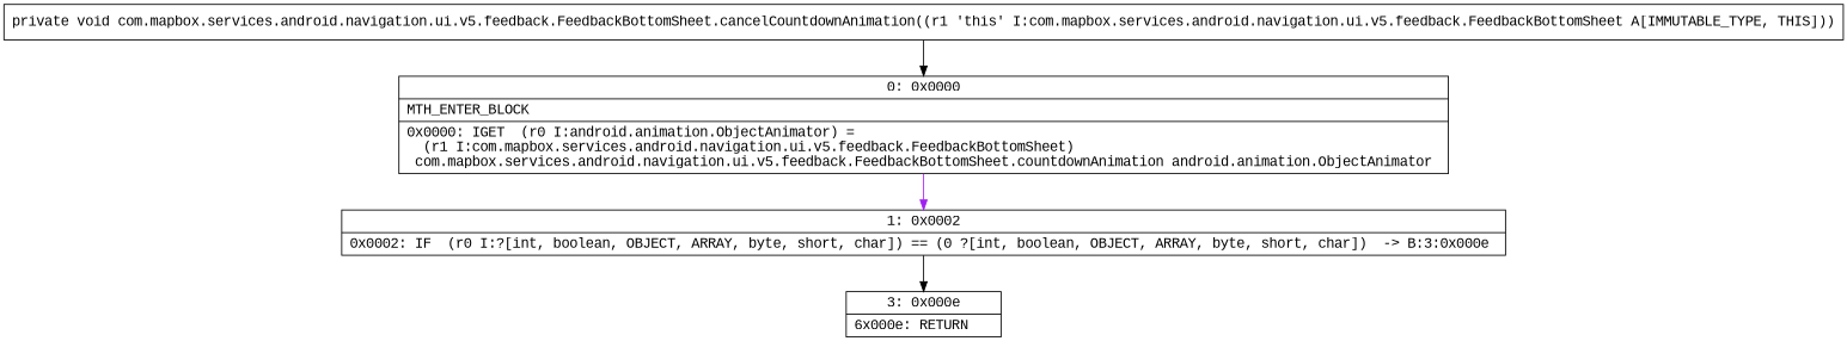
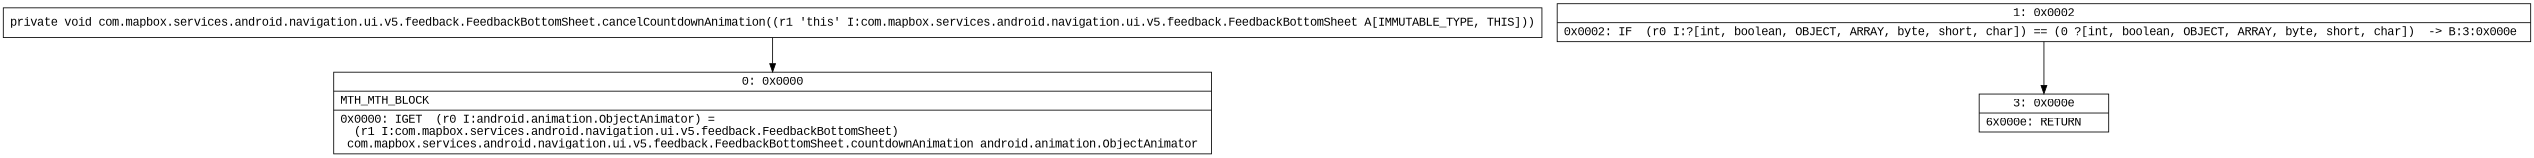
  digraph {
    fontname="Liberation Mono"
    node [fontname="Liberation Mono" shape=record]
    edge [color=black fontname="Liberation Mono"]
-   n1 [label="{0\:\ 0x0000|MTH_ENTER_BLOCK\l|0x0000: IGET  (r0 I:android.animation.ObjectAnimator) = \l  (r1 I:com.mapbox.services.android.navigation.ui.v5.feedback.FeedbackBottomSheet)\l com.mapbox.services.android.navigation.ui.v5.feedback.FeedbackBottomSheet.countdownAnimation android.animation.ObjectAnimator \l}"]
+   n1 [label="{0\:\ 0x0000|MTH_MTH_BLOCK\l|0x0000: IGET  (r0 I:android.animation.ObjectAnimator) = \l  (r1 I:com.mapbox.services.android.navigation.ui.v5.feedback.FeedbackBottomSheet)\l com.mapbox.services.android.navigation.ui.v5.feedback.FeedbackBottomSheet.countdownAnimation android.animation.ObjectAnimator \l}"]
    n2 [label="{1\:\ 0x0002|0x0002: IF  (r0 I:?[int, boolean, OBJECT, ARRAY, byte, short, char]) == (0 ?[int, boolean, OBJECT, ARRAY, byte, short, char])  \-\> B:3:0x000e \l}"]
    n3 [label="{3\:\ 0x000e|6x000e: RETURN   \l}"]
    n4 [label="{private void com.mapbox.services.android.navigation.ui.v5.feedback.FeedbackBottomSheet.cancelCountdownAnimation((r1 'this' I:com.mapbox.services.android.navigation.ui.v5.feedback.FeedbackBottomSheet A[IMMUTABLE_TYPE, THIS])) }"]
-   n1 -> n2 [color=purple]
    n2 -> n3
    n4 -> n1
  }
